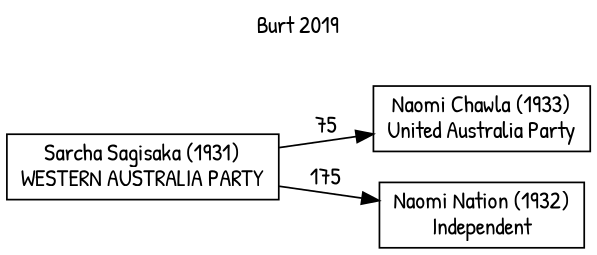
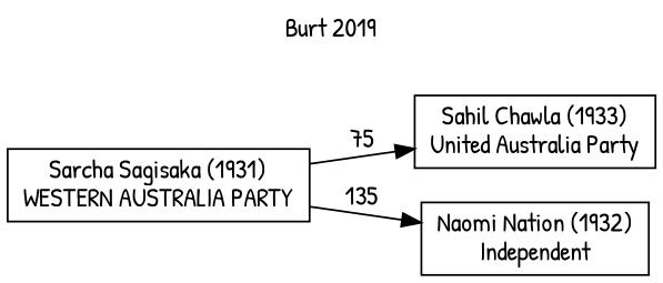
  digraph {
    fontname="Patrick Hand"
    label="Burt 2019"
    labelloc=t
    mclimit=10
    rankdir=LR
    node [fontname="Patrick Hand" shape=box]
    edge [fontname="Patrick Hand"]
-   n1 [label="Naomi Chawla (1933)\nUnited Australia Party"]
+   n1 [label="Sahil Chawla (1933)\nUnited Australia Party"]
    n2 [label="Naomi Nation (1932)\nIndependent"]
    n3 [label="Sarcha Sagisaka (1931)\nWESTERN AUSTRALIA PARTY"]
    n3 -> n1 [label=75]
-   n3 -> n2 [label=175]
+   n3 -> n2 [label=135]
  }
